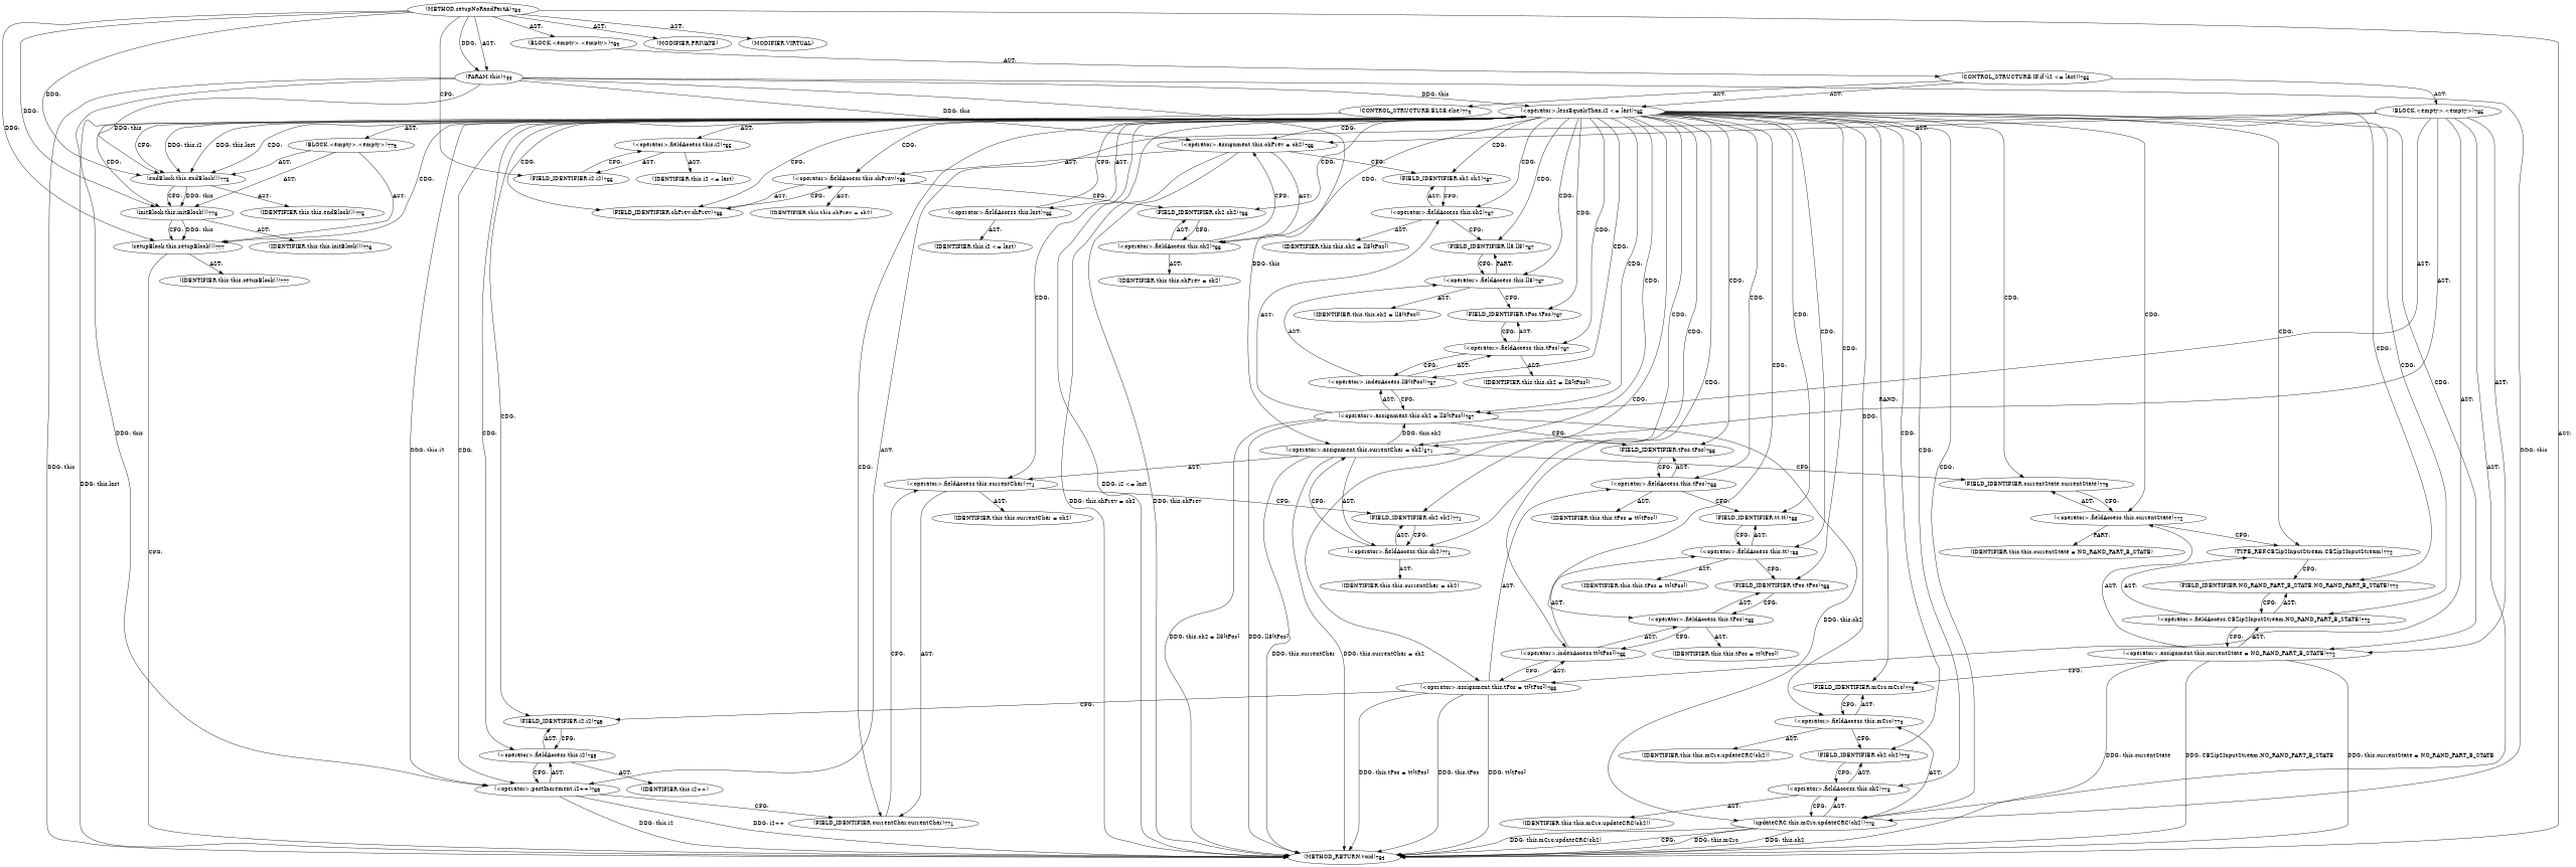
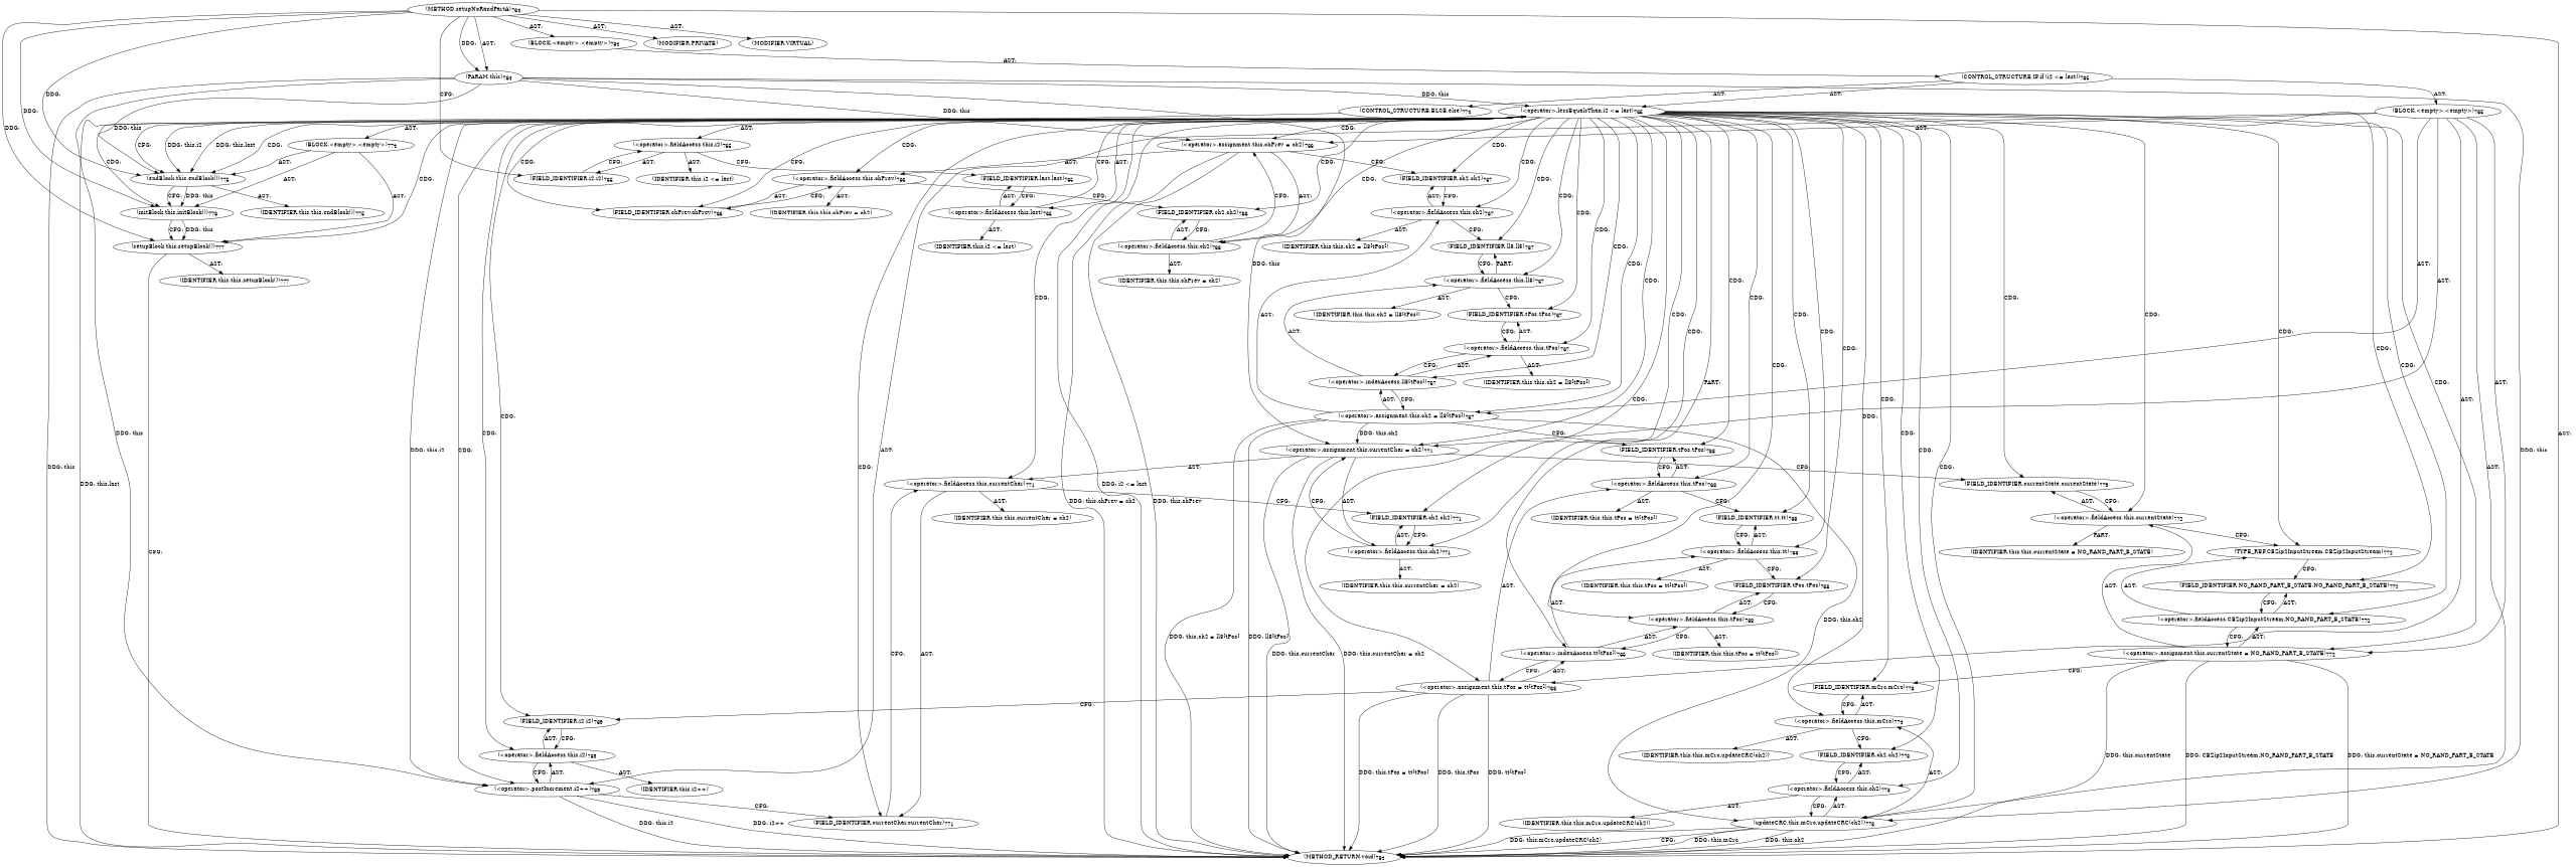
  digraph {
    n1 [label=<(METHOD,setupNoRandPartA)<SUB>764</SUB>>]
-   n2 [label=<(PARAM,this)<SUB>744</SUB>>]
+   n2 [label=<(PARAM,this)<SUB>764</SUB>>]
    n3 [label=<(BLOCK,&lt;empty&gt;,&lt;empty&gt;)<SUB>764</SUB>>]
    n4 [label=<(FIELD_IDENTIFIER,i2,i2)<SUB>765</SUB>>]
    n5 [label=<(endBlock,this.endBlock())<SUB>775</SUB>>]
    n6 [label=<(initBlock,this.initBlock())<SUB>776</SUB>>]
    n7 [label=<(setupBlock,this.setupBlock())<SUB>777</SUB>>]
    n8 [label=<(MODIFIER,PRIVATE)>]
    n9 [label=<(MODIFIER,VIRTUAL)>]
    n10 [label=<(METHOD_RETURN,void)<SUB>764</SUB>>]
    n11 [label=<(&lt;operator&gt;.lessEqualsThan,i2 &lt;= last)<SUB>765</SUB>>]
    n12 [label=<(&lt;operator&gt;.assignment,this.chPrev = ch2)<SUB>766</SUB>>]
    n13 [label=<(&lt;operator&gt;.postIncrement,i2++)<SUB>769</SUB>>]
-   n14 [label=<(&lt;operator&gt;.assignment,this.currentChar = ch2)<SUB>571</SUB>>]
+   n14 [label=<(&lt;operator&gt;.assignment,this.currentChar = ch2)<SUB>771</SUB>>]
    n15 [label=<(updateCRC,this.mCrc.updateCRC(ch2))<SUB>773</SUB>>]
    n16 [label=<(CONTROL_STRUCTURE,IF,if (i2 &lt;= last))<SUB>765</SUB>>]
    n17 [label=<(&lt;operator&gt;.fieldAccess,this.i2)<SUB>765</SUB>>]
    n18 [label=<(IDENTIFIER,this,this.endBlock())<SUB>775</SUB>>]
-   n19 [label=<(IDENTIFIER,this,this.initBlock())<SUB>776</SUB>>]
    n20 [label=<(IDENTIFIER,this,this.setupBlock())<SUB>777</SUB>>]
    n21 [label=<(&lt;operator&gt;.fieldAccess,this.last)<SUB>765</SUB>>]
    n22 [label=<(&lt;operator&gt;.fieldAccess,this.chPrev)<SUB>766</SUB>>]
    n23 [label=<(FIELD_IDENTIFIER,chPrev,chPrev)<SUB>766</SUB>>]
    n24 [label=<(&lt;operator&gt;.fieldAccess,this.ch2)<SUB>766</SUB>>]
    n25 [label=<(FIELD_IDENTIFIER,ch2,ch2)<SUB>766</SUB>>]
    n26 [label=<(&lt;operator&gt;.assignment,this.ch2 = ll8[tPos])<SUB>767</SUB>>]
    n27 [label=<(&lt;operator&gt;.fieldAccess,this.ch2)<SUB>767</SUB>>]
    n28 [label=<(FIELD_IDENTIFIER,ch2,ch2)<SUB>767</SUB>>]
    n29 [label=<(&lt;operator&gt;.indexAccess,ll8[tPos])<SUB>767</SUB>>]
    n30 [label=<(&lt;operator&gt;.fieldAccess,this.ll8)<SUB>767</SUB>>]
    n31 [label=<(FIELD_IDENTIFIER,ll8,ll8)<SUB>767</SUB>>]
    n32 [label=<(&lt;operator&gt;.fieldAccess,this.tPos)<SUB>767</SUB>>]
    n33 [label=<(FIELD_IDENTIFIER,tPos,tPos)<SUB>767</SUB>>]
    n34 [label=<(&lt;operator&gt;.assignment,this.tPos = tt[tPos])<SUB>768</SUB>>]
    n35 [label=<(&lt;operator&gt;.fieldAccess,this.tPos)<SUB>768</SUB>>]
    n36 [label=<(FIELD_IDENTIFIER,tPos,tPos)<SUB>768</SUB>>]
    n37 [label=<(&lt;operator&gt;.indexAccess,tt[tPos])<SUB>765</SUB>>]
    n38 [label=<(&lt;operator&gt;.fieldAccess,this.tt)<SUB>768</SUB>>]
    n39 [label=<(FIELD_IDENTIFIER,tt,tt)<SUB>768</SUB>>]
    n40 [label=<(&lt;operator&gt;.fieldAccess,this.tPos)<SUB>768</SUB>>]
    n41 [label=<(FIELD_IDENTIFIER,tPos,tPos)<SUB>768</SUB>>]
    n42 [label=<(&lt;operator&gt;.fieldAccess,this.i2)<SUB>769</SUB>>]
    n43 [label=<(FIELD_IDENTIFIER,i2,i2)<SUB>769</SUB>>]
    n44 [label=<(&lt;operator&gt;.fieldAccess,this.currentChar)<SUB>771</SUB>>]
    n45 [label=<(FIELD_IDENTIFIER,currentChar,currentChar)<SUB>771</SUB>>]
    n46 [label=<(&lt;operator&gt;.fieldAccess,this.ch2)<SUB>771</SUB>>]
    n47 [label=<(FIELD_IDENTIFIER,ch2,ch2)<SUB>771</SUB>>]
    n48 [label=<(&lt;operator&gt;.assignment,this.currentState = NO_RAND_PART_B_STATE)<SUB>772</SUB>>]
    n49 [label=<(&lt;operator&gt;.fieldAccess,this.currentState)<SUB>772</SUB>>]
    n50 [label=<(FIELD_IDENTIFIER,currentState,currentState)<SUB>779</SUB>>]
    n51 [label=<(&lt;operator&gt;.fieldAccess,CBZip2InputStream.NO_RAND_PART_B_STATE)<SUB>772</SUB>>]
    n52 [label=<(TYPE_REF,CBZip2InputStream,CBZip2InputStream)<SUB>772</SUB>>]
    n53 [label=<(FIELD_IDENTIFIER,NO_RAND_PART_B_STATE,NO_RAND_PART_B_STATE)<SUB>772</SUB>>]
    n54 [label=<(&lt;operator&gt;.fieldAccess,this.mCrc)<SUB>774</SUB>>]
    n55 [label=<(FIELD_IDENTIFIER,mCrc,mCrc)<SUB>773</SUB>>]
    n56 [label=<(&lt;operator&gt;.fieldAccess,this.ch2)<SUB>773</SUB>>]
    n57 [label=<(FIELD_IDENTIFIER,ch2,ch2)<SUB>773</SUB>>]
    n58 [label=<(BLOCK,&lt;empty&gt;,&lt;empty&gt;)<SUB>765</SUB>>]
    n59 [label=<(CONTROL_STRUCTURE,ELSE,else)<SUB>774</SUB>>]
    n60 [label=<(BLOCK,&lt;empty&gt;,&lt;empty&gt;)<SUB>774</SUB>>]
    n61 [label=<(IDENTIFIER,this,i2 &lt;= last)>]
+   n62 [label=<(FIELD_IDENTIFIER,last,last)<SUB>765</SUB>>]
    n63 [label=<(IDENTIFIER,this,i2 &lt;= last)>]
    n64 [label=<(IDENTIFIER,this,this.chPrev = ch2)>]
    n65 [label=<(IDENTIFIER,this,this.chPrev = ch2)>]
    n66 [label=<(IDENTIFIER,this,this.ch2 = ll8[tPos])>]
    n67 [label=<(IDENTIFIER,this,this.ch2 = ll8[tPos])>]
    n68 [label=<(IDENTIFIER,this,this.ch2 = ll8[tPos])>]
    n69 [label=<(IDENTIFIER,this,this.tPos = tt[tPos])>]
    n70 [label=<(IDENTIFIER,this,this.tPos = tt[tPos])>]
    n71 [label=<(IDENTIFIER,this,this.tPos = tt[tPos])>]
    n72 [label=<(IDENTIFIER,this,i2++)>]
    n73 [label=<(IDENTIFIER,this,this.currentChar = ch2)>]
    n74 [label=<(IDENTIFIER,this,this.currentChar = ch2)>]
    n75 [label=<(IDENTIFIER,this,this.currentState = NO_RAND_PART_B_STATE)>]
    n76 [label=<(IDENTIFIER,this,this.mCrc.updateCRC(ch2))>]
    n77 [label=<(IDENTIFIER,this,this.mCrc.updateCRC(ch2))>]
    n1 -> n2 [label="AST: "]
    n1 -> n2 [label="DDG: "]
    n1 -> n3 [label="AST: "]
    n1 -> n4 [label="CFG: "]
    n1 -> n5 [label="DDG: "]
    n1 -> n6 [label="DDG: "]
    n1 -> n7 [label="DDG: "]
    n1 -> n8 [label="AST: "]
    n1 -> n9 [label="AST: "]
    n1 -> n10 [label="AST: "]
    n2 -> n5 [label="DDG: this"]
    n2 -> n10 [label="DDG: this"]
    n2 -> n11 [label="DDG: this"]
    n2 -> n12 [label="DDG: this"]
    n2 -> n13 [label="DDG: this"]
    n2 -> n14 [label="DDG: this"]
    n2 -> n15 [label="DDG: this"]
    n3 -> n16 [label="AST: "]
    n4 -> n17 [label="CFG: "]
    n5 -> n6 [label="CFG: "]
    n5 -> n6 [label="DDG: this"]
    n5 -> n18 [label="AST: "]
    n6 -> n7 [label="CFG: "]
    n6 -> n7 [label="DDG: this"]
-   n6 -> n19 [label="AST: "]
    n7 -> n10 [label="CFG: "]
    n7 -> n20 [label="AST: "]
    n11 -> n5 [label="CFG: "]
    n11 -> n5 [label="DDG: this.i2"]
    n11 -> n5 [label="DDG: this.last"]
    n11 -> n5 [label="CDG: "]
    n11 -> n6 [label="CDG: "]
    n11 -> n7 [label="CDG: "]
    n11 -> n10 [label="DDG: this.last"]
    n11 -> n10 [label="DDG: i2 &lt;= last"]
    n11 -> n12 [label="CDG: "]
    n11 -> n13 [label="DDG: this.i2"]
    n11 -> n13 [label="CDG: "]
    n11 -> n14 [label="CDG: "]
    n11 -> n15 [label="CDG: "]
    n11 -> n17 [label="AST: "]
    n11 -> n21 [label="AST: "]
    n11 -> n22 [label="CDG: "]
    n11 -> n23 [label="CFG: "]
    n11 -> n23 [label="CDG: "]
    n11 -> n24 [label="CDG: "]
    n11 -> n25 [label="CDG: "]
    n11 -> n26 [label="CDG: "]
    n11 -> n27 [label="CDG: "]
    n11 -> n28 [label="CDG: "]
    n11 -> n29 [label="CDG: "]
    n11 -> n30 [label="CDG: "]
    n11 -> n31 [label="CDG: "]
    n11 -> n32 [label="CDG: "]
    n11 -> n33 [label="CDG: "]
    n11 -> n34 [label="CDG: "]
    n11 -> n35 [label="CDG: "]
    n11 -> n36 [label="CDG: "]
-   n11 -> n37 [label="CDG: "]
+   n11 -> n37 [label="PART: "]
    n11 -> n38 [label="CDG: "]
    n11 -> n39 [label="CDG: "]
    n11 -> n40 [label="CDG: "]
    n11 -> n41 [label="CDG: "]
    n11 -> n42 [label="CDG: "]
    n11 -> n43 [label="CDG: "]
    n11 -> n44 [label="CDG: "]
    n11 -> n45 [label="CDG: "]
    n11 -> n46 [label="CDG: "]
    n11 -> n47 [label="CDG: "]
    n11 -> n48 [label="CDG: "]
    n11 -> n49 [label="CDG: "]
    n11 -> n50 [label="CDG: "]
    n11 -> n51 [label="CDG: "]
    n11 -> n52 [label="CDG: "]
    n11 -> n53 [label="CDG: "]
    n11 -> n54 [label="DDG: "]
-   n11 -> n55 [label="RAND: "]
+   n11 -> n55 [label="CDG: "]
    n11 -> n56 [label="CDG: "]
    n11 -> n57 [label="CDG: "]
    n12 -> n10 [label="DDG: this.chPrev"]
    n12 -> n10 [label="DDG: this.chPrev = ch2"]
    n12 -> n22 [label="AST: "]
    n12 -> n24 [label="AST: "]
    n12 -> n28 [label="CFG: "]
    n13 -> n10 [label="DDG: this.i2"]
    n13 -> n10 [label="DDG: i2++"]
    n13 -> n42 [label="AST: "]
    n13 -> n45 [label="CFG: "]
    n14 -> n10 [label="DDG: this.currentChar"]
    n14 -> n10 [label="DDG: this.currentChar = ch2"]
    n14 -> n44 [label="AST: "]
    n14 -> n46 [label="AST: "]
    n14 -> n50 [label="CFG: "]
    n15 -> n10 [label="CFG: "]
    n15 -> n10 [label="DDG: this.mCrc"]
    n15 -> n10 [label="DDG: this.ch2"]
    n15 -> n10 [label="DDG: this.mCrc.updateCRC(ch2)"]
    n15 -> n54 [label="AST: "]
    n15 -> n56 [label="AST: "]
    n16 -> n11 [label="AST: "]
    n16 -> n58 [label="AST: "]
    n16 -> n59 [label="AST: "]
    n17 -> n4 [label="AST: "]
    n17 -> n61 [label="AST: "]
+   n17 -> n62 [label="CFG: "]
    n21 -> n11 [label="CFG: "]
+   n21 -> n62 [label="AST: "]
    n21 -> n63 [label="AST: "]
    n22 -> n23 [label="AST: "]
    n22 -> n25 [label="CFG: "]
    n22 -> n64 [label="AST: "]
    n23 -> n22 [label="CFG: "]
    n24 -> n12 [label="CFG: "]
    n24 -> n25 [label="AST: "]
    n24 -> n65 [label="AST: "]
    n25 -> n24 [label="CFG: "]
    n26 -> n10 [label="DDG: ll8[tPos]"]
    n26 -> n10 [label="DDG: this.ch2 = ll8[tPos]"]
-   n14 -> n26 [label="DDG: this.ch2"]
+   n26 -> n14 [label="DDG: this.ch2"]
    n26 -> n15 [label="DDG: this.ch2"]
    n26 -> n27 [label="AST: "]
    n26 -> n29 [label="AST: "]
    n26 -> n36 [label="CFG: "]
    n27 -> n28 [label="AST: "]
    n27 -> n31 [label="CFG: "]
    n27 -> n66 [label="AST: "]
    n28 -> n27 [label="CFG: "]
    n29 -> n26 [label="CFG: "]
    n29 -> n30 [label="AST: "]
    n29 -> n32 [label="AST: "]
    n30 -> n31 [label="PART: "]
    n30 -> n33 [label="CFG: "]
    n30 -> n67 [label="AST: "]
    n31 -> n30 [label="CFG: "]
    n32 -> n29 [label="CFG: "]
    n32 -> n33 [label="AST: "]
    n32 -> n68 [label="AST: "]
    n33 -> n32 [label="CFG: "]
    n34 -> n10 [label="DDG: this.tPos"]
    n34 -> n10 [label="DDG: tt[tPos]"]
    n34 -> n10 [label="DDG: this.tPos = tt[tPos]"]
    n34 -> n35 [label="AST: "]
    n34 -> n37 [label="AST: "]
    n34 -> n43 [label="CFG: "]
    n35 -> n36 [label="AST: "]
    n35 -> n39 [label="CFG: "]
    n35 -> n69 [label="AST: "]
    n36 -> n35 [label="CFG: "]
    n37 -> n34 [label="CFG: "]
    n37 -> n38 [label="AST: "]
    n37 -> n40 [label="AST: "]
    n38 -> n39 [label="AST: "]
    n38 -> n41 [label="CFG: "]
    n38 -> n70 [label="AST: "]
    n39 -> n38 [label="CFG: "]
    n40 -> n37 [label="CFG: "]
    n40 -> n41 [label="AST: "]
    n40 -> n71 [label="AST: "]
    n41 -> n40 [label="CFG: "]
    n42 -> n13 [label="CFG: "]
    n42 -> n43 [label="AST: "]
    n42 -> n72 [label="AST: "]
    n43 -> n42 [label="CFG: "]
    n44 -> n45 [label="AST: "]
    n44 -> n47 [label="CFG: "]
    n44 -> n73 [label="AST: "]
    n45 -> n44 [label="CFG: "]
    n46 -> n14 [label="CFG: "]
    n46 -> n47 [label="AST: "]
    n46 -> n74 [label="AST: "]
    n47 -> n46 [label="CFG: "]
    n48 -> n10 [label="DDG: this.currentState"]
    n48 -> n10 [label="DDG: CBZip2InputStream.NO_RAND_PART_B_STATE"]
    n48 -> n10 [label="DDG: this.currentState = NO_RAND_PART_B_STATE"]
    n48 -> n49 [label="AST: "]
    n48 -> n51 [label="AST: "]
    n48 -> n55 [label="CFG: "]
    n49 -> n50 [label="AST: "]
    n49 -> n52 [label="CFG: "]
    n49 -> n75 [label="PART: "]
    n50 -> n49 [label="CFG: "]
    n51 -> n48 [label="CFG: "]
    n51 -> n52 [label="AST: "]
    n51 -> n53 [label="AST: "]
    n52 -> n53 [label="CFG: "]
    n53 -> n51 [label="CFG: "]
    n54 -> n55 [label="AST: "]
    n54 -> n57 [label="CFG: "]
    n54 -> n76 [label="AST: "]
    n55 -> n54 [label="CFG: "]
    n56 -> n15 [label="CFG: "]
    n56 -> n57 [label="AST: "]
    n56 -> n77 [label="AST: "]
    n57 -> n56 [label="CFG: "]
    n58 -> n12 [label="AST: "]
    n58 -> n13 [label="AST: "]
    n58 -> n14 [label="AST: "]
    n58 -> n15 [label="AST: "]
    n58 -> n26 [label="AST: "]
    n58 -> n34 [label="AST: "]
    n58 -> n48 [label="AST: "]
    n59 -> n60 [label="AST: "]
    n60 -> n5 [label="AST: "]
    n60 -> n6 [label="AST: "]
    n60 -> n7 [label="AST: "]
+   n62 -> n21 [label="CFG: "]
  }
